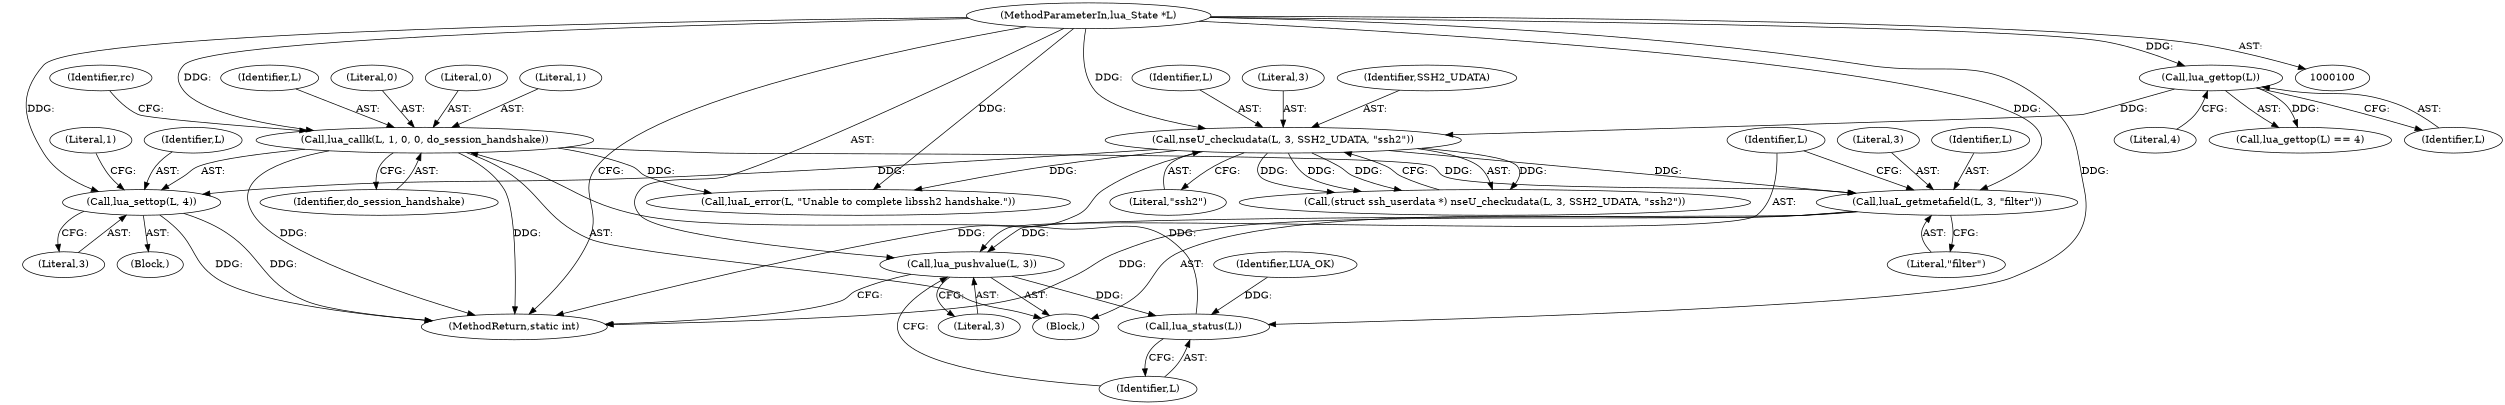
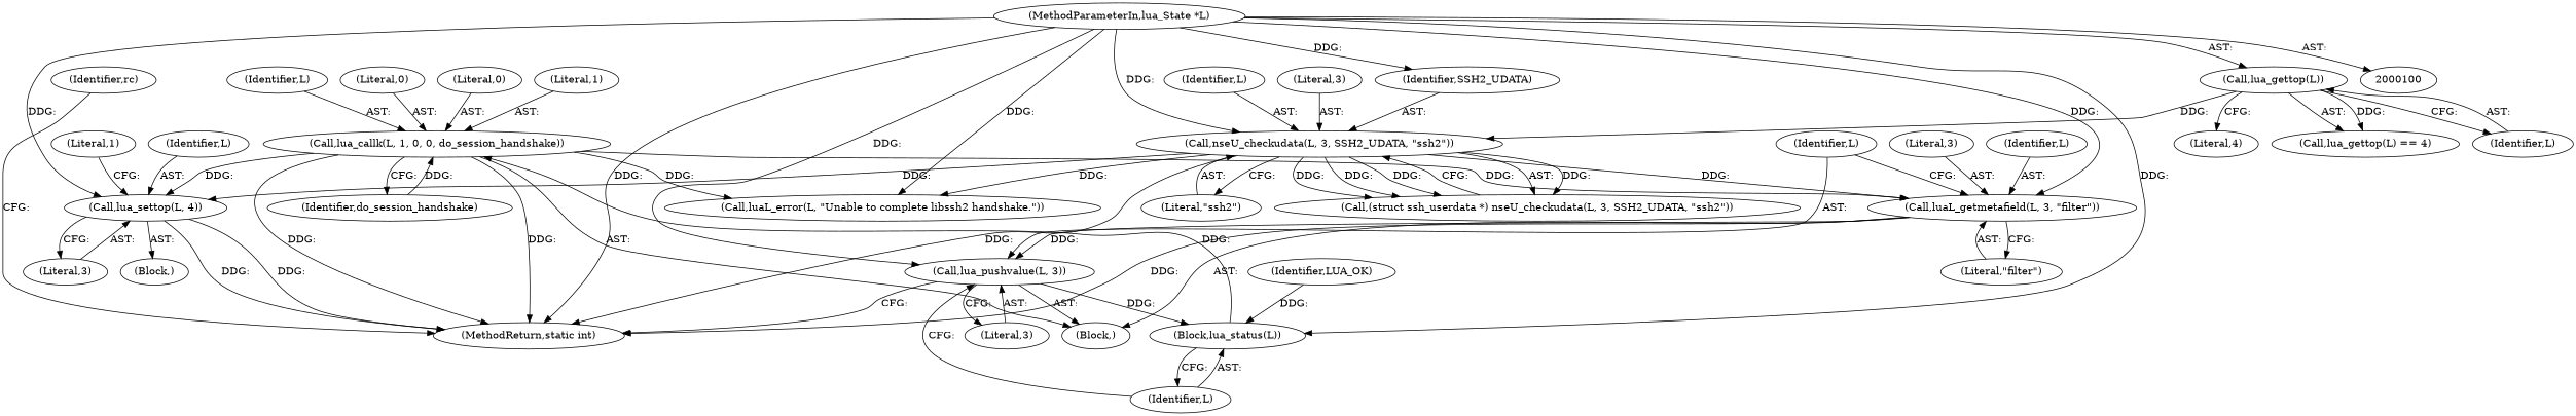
  digraph {
    n1 [label="(Call,lua_settop(L, 4))"]
    n2 [label="(MethodReturn,static int)"]
    n3 [label="(Literal,3)"]
    n4 [label="(Block,)"]
    n5 [label="(Call,lua_callk(L, 1, 0, 0, do_session_handshake))"]
    n6 [label="(Call,luaL_getmetafield(L, 3, \"filter\"))"]
    n7 [label="(Block,)"]
    n8 [label="(Call,luaL_error(L, \"Unable to complete libssh2 handshake.\"))"]
    n9 [label="(Identifier,do_session_handshake)"]
    n10 [label="(Call,lua_pushvalue(L, 3))"]
    n11 [label="(Literal,\"filter\")"]
-   n12 [label="(Call,lua_status(L))"]
+   n12 [label="(Block,lua_status(L))"]
    n13 [label="(Identifier,L)"]
    n14 [label="(Literal,3)"]
    n15 [label="(Call,nseU_checkudata(L, 3, SSH2_UDATA, \"ssh2\"))"]
    n16 [label="(Call,(struct ssh_userdata *) nseU_checkudata(L, 3, SSH2_UDATA, \"ssh2\"))"]
    n17 [label="(Literal,\"ssh2\")"]
    n18 [label="(Call,lua_gettop(L))"]
    n19 [label="(Call,lua_gettop(L) == 4)"]
    n20 [label="(Identifier,L)"]
    n21 [label="(MethodParameterIn,lua_State *L)"]
-   1000100
+   1000100 [label=2000100]
    n23 [label="(Literal,4)"]
    n24 [label="(Identifier,L)"]
    n25 [label="(Identifier,L)"]
    n26 [label="(Identifier,rc)"]
    n27 [label="(Identifier,L)"]
    n28 [label="(Literal,3)"]
    n29 [label="(Identifier,L)"]
    n30 [label="(Identifier,LUA_OK)"]
    n31 [label="(Literal,1)"]
    n32 [label="(Literal,0)"]
    n33 [label="(Literal,0)"]
    n34 [label="(Literal,3)"]
    n35 [label="(Identifier,SSH2_UDATA)"]
    n36 [label="(Literal,1)"]
    n37 [label="(Identifier,L)"]
    n1 -> n2 [label="DDG: "]
    n1 -> n2 [label="DDG: "]
    n1 -> n3 [label="CFG: "]
    n1 -> n4 [label="AST: "]
    n3 -> n1 [label="AST: "]
-   n5 -> n1 [label="AST: "]
+   n5 -> n1 [label="DDG: "]
    n5 -> n2 [label="DDG: "]
    n5 -> n2 [label="DDG: "]
    n5 -> n6 [label="DDG: "]
    n5 -> n7 [label="AST: "]
    n5 -> n8 [label="DDG: "]
    n5 -> n9 [label="CFG: "]
    n6 -> n2 [label="DDG: "]
    n6 -> n7 [label="AST: "]
    n6 -> n10 [label="DDG: "]
    n6 -> n11 [label="CFG: "]
-   n9 -> n5 [label="AST: "]
+   n9 -> n5 [label="DDG: "]
    n10 -> n2 [label="CFG: "]
    n10 -> n7 [label="AST: "]
    n10 -> n12 [label="DDG: "]
    n10 -> n14 [label="CFG: "]
    n11 -> n6 [label="AST: "]
    n12 -> n5 [label="DDG: "]
    n12 -> n13 [label="CFG: "]
    n13 -> n10 [label="CFG: "]
    n13 -> n12 [label="AST: "]
    n14 -> n10 [label="AST: "]
    n15 -> n1 [label="DDG: "]
    n15 -> n2 [label="DDG: "]
    n15 -> n6 [label="DDG: "]
    n15 -> n8 [label="DDG: "]
    n15 -> n16 [label="AST: "]
    n15 -> n16 [label="DDG: "]
    n15 -> n16 [label="DDG: "]
    n15 -> n16 [label="DDG: "]
    n15 -> n16 [label="DDG: "]
    n15 -> n17 [label="CFG: "]
    n16 -> n15 [label="CFG: "]
    n17 -> n15 [label="AST: "]
    n18 -> n15 [label="DDG: "]
    n18 -> n19 [label="AST: "]
    n18 -> n19 [label="DDG: "]
    n18 -> n20 [label="CFG: "]
    n20 -> n18 [label="AST: "]
    n21 -> n1 [label="DDG: "]
-   n21 -> n2 [label="CFG: "]
-   n21 -> n5 [label="DDG: "]
+   n21 -> n2 [label="DDG: "]
+   n21 -> n35 [label="DDG: "]
    n21 -> n6 [label="DDG: "]
    n21 -> n8 [label="DDG: "]
-   n21 -> n10 [label="AST: "]
+   n21 -> n10 [label="DDG: "]
    n21 -> n12 [label="DDG: "]
    n21 -> n15 [label="DDG: "]
-   n21 -> n18 [label="DDG: "]
+   n21 -> n18 [label="AST: "]
    n21 -> 1000100 [label="AST: "]
-   n23 -> n18 [label="CFG: "]
+   n18 -> n23 [label="CFG: "]
    n24 -> n15 [label="AST: "]
    n25 -> n6 [label="CFG: "]
    n25 -> n10 [label="AST: "]
-   n26 -> n5 [label="CFG: "]
+   n26 -> n2 [label="CFG: "]
    n27 -> n1 [label="AST: "]
    n28 -> n6 [label="AST: "]
    n29 -> n5 [label="AST: "]
    n30 -> n12 [label="DDG: "]
    n31 -> n1 [label="CFG: "]
    n32 -> n5 [label="AST: "]
    n33 -> n5 [label="AST: "]
    n34 -> n15 [label="AST: "]
    n35 -> n15 [label="AST: "]
    n36 -> n5 [label="AST: "]
    n37 -> n6 [label="AST: "]
  }
